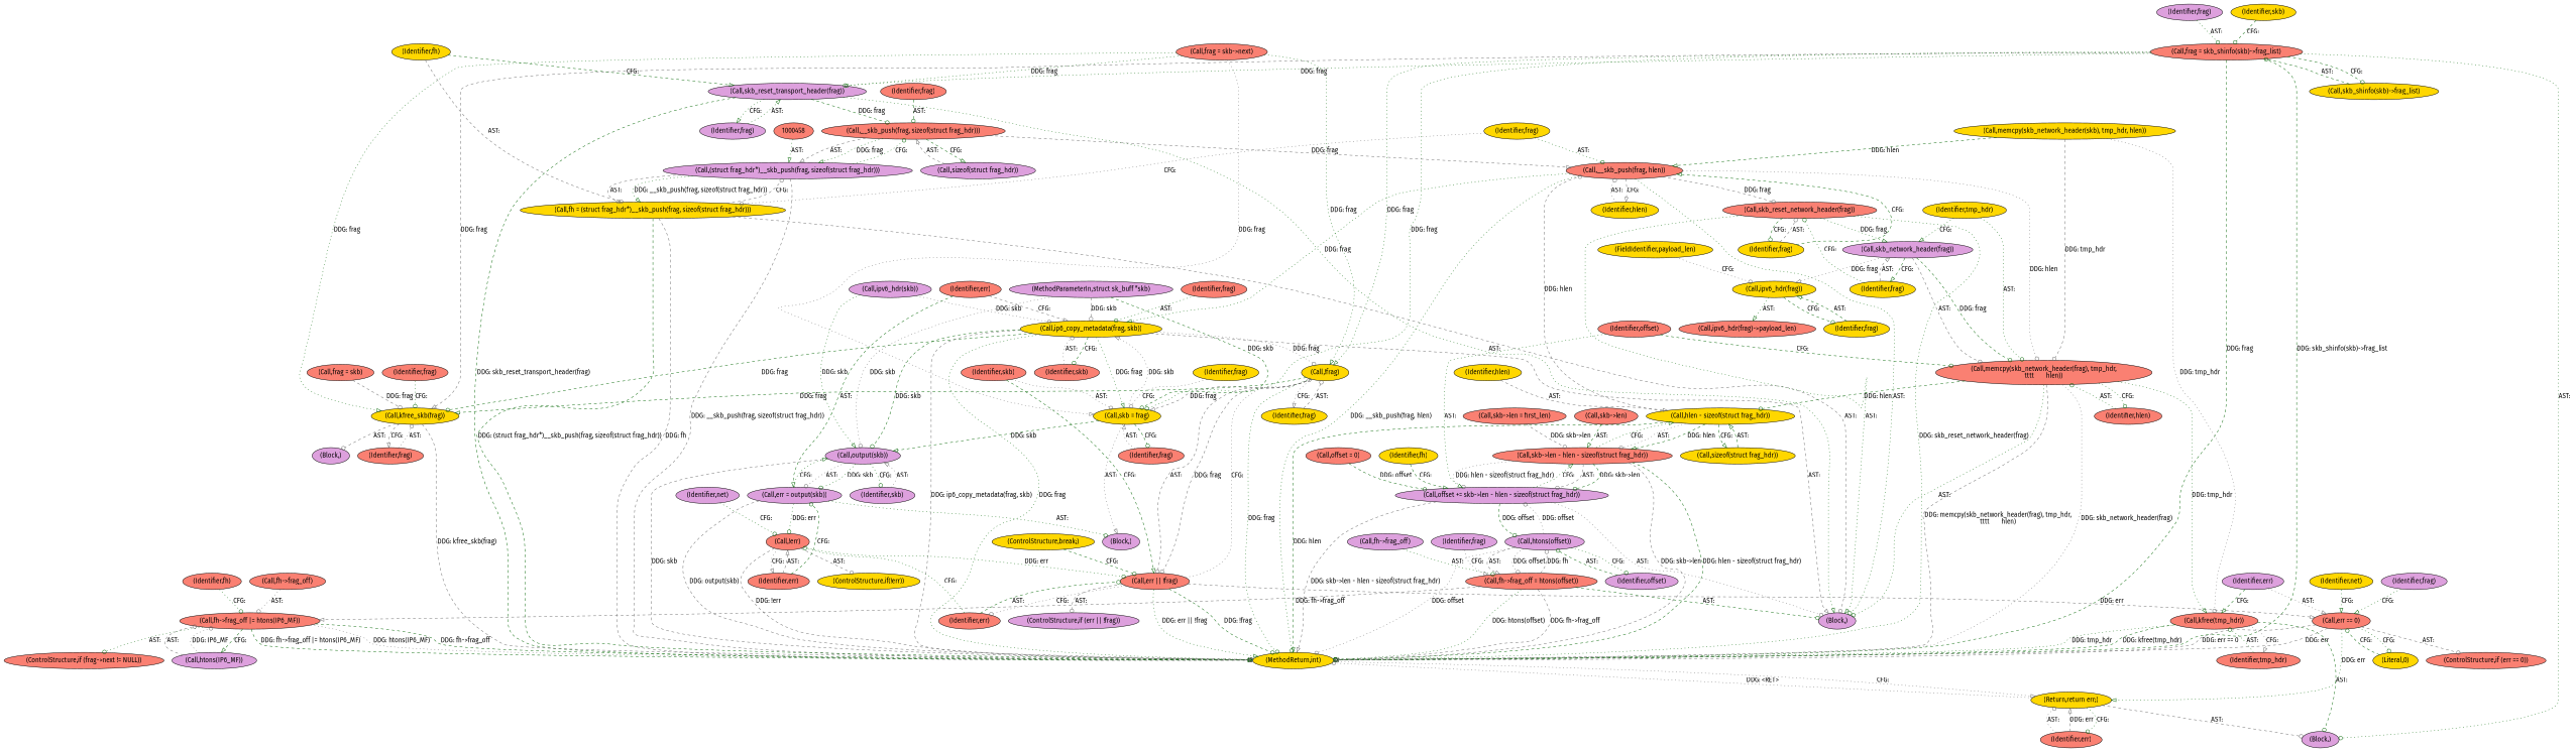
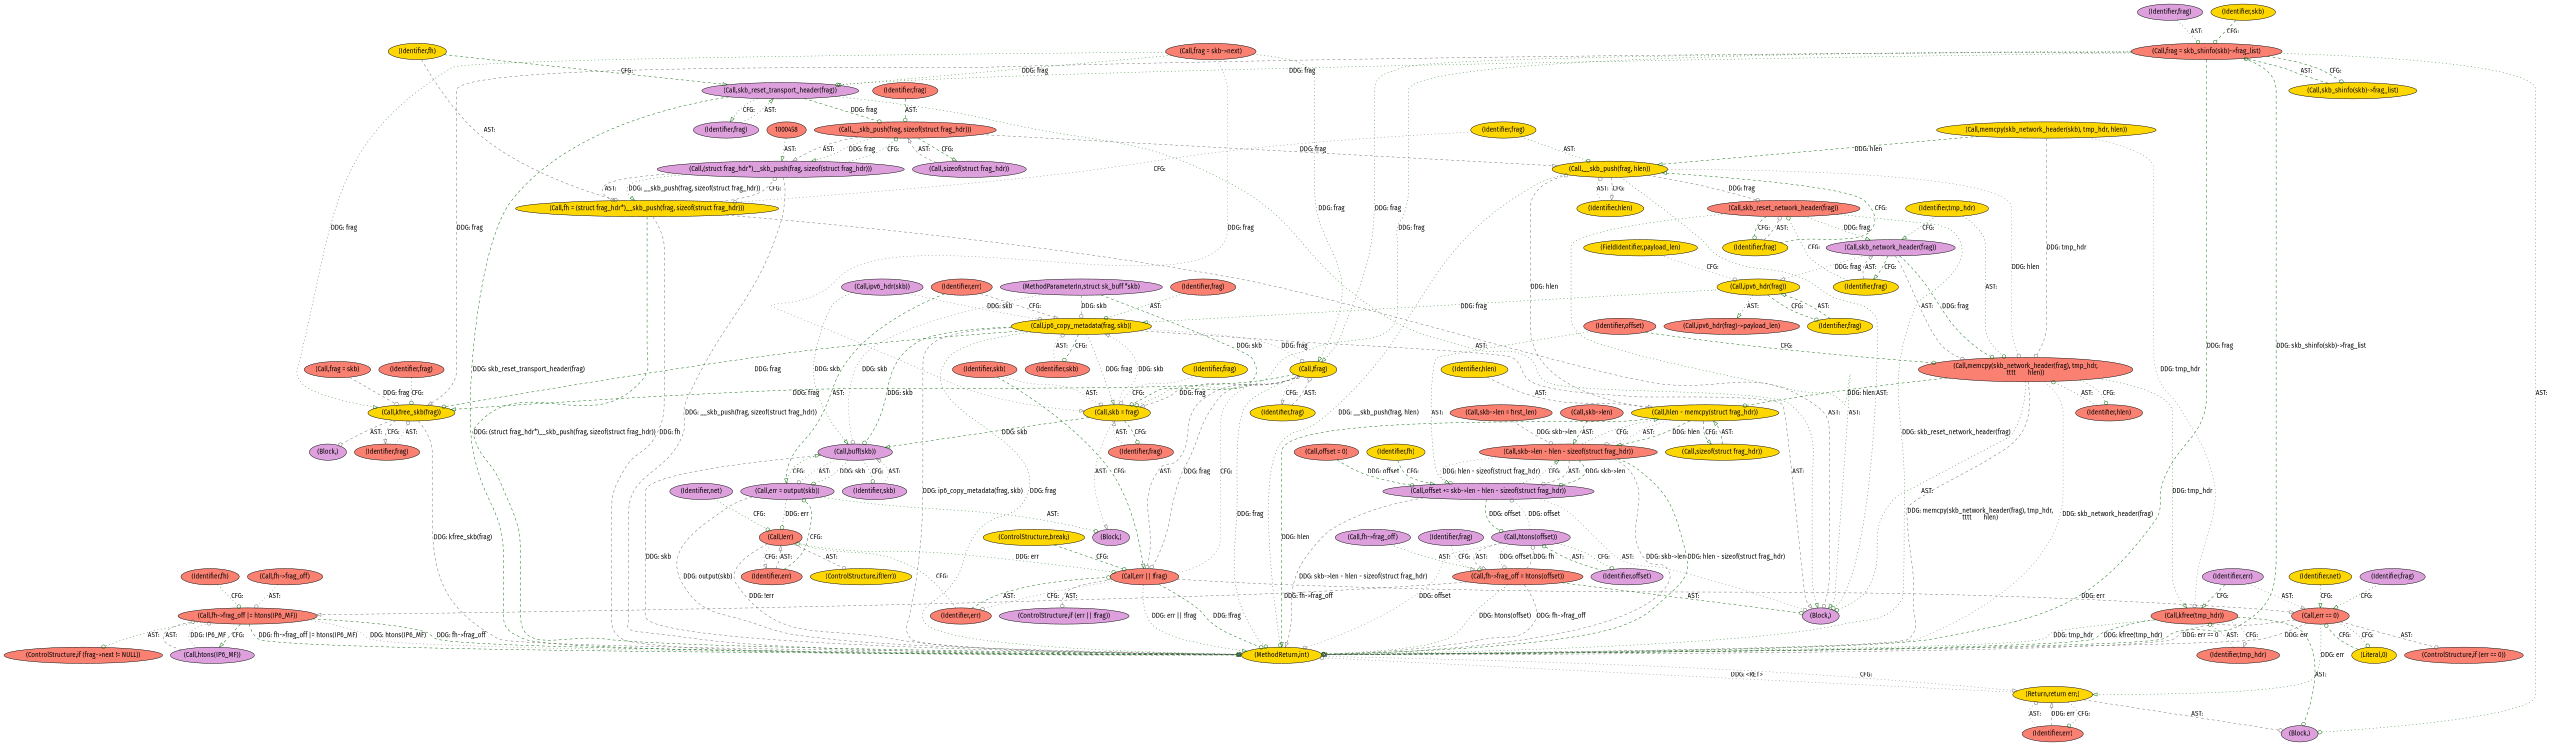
  digraph {
    fontname="Fira Sans"
    node [fillcolor=salmon fontname="Fira Sans" style=filled]
    edge [arrowhead=odot color=darkgreen fontname="Fira Sans" style=dashed]
    n1 [label="(Call,frag = skb_shinfo(skb)->frag_list)"]
    n2 [fillcolor=plum label="(Call,skb_reset_transport_header(frag))"]
    n3 [fillcolor=gold label="(Call,!frag)"]
    n4 [fillcolor=gold label="(Call,skb = frag)"]
    n5 [fillcolor=gold label="(Call,kfree_skb(frag))"]
    n6 [fillcolor=gold label="(Call,skb_shinfo(skb)->frag_list)"]
    n7 [fillcolor=gold label="(MethodReturn,int)"]
    n8 [fillcolor=plum label="(Block,)"]
    n9 [label="(Call,__skb_push(frag, sizeof(struct frag_hdr)))"]
    n10 [fillcolor=plum label="(Identifier,frag)"]
    n11 [fillcolor=plum label="(Block,)"]
    n12 [label="(Call,err || !frag)"]
    n13 [fillcolor=gold label="(Identifier,frag)"]
    n14 [fillcolor=gold label="(Call,ip6_copy_metadata(frag, skb))"]
-   n15 [fillcolor=plum label="(Call,output(skb))"]
+   n15 [fillcolor=plum label="(Call,buff(skb))"]
    n16 [fillcolor=plum label="(Block,)"]
    n17 [label="(Identifier,frag)"]
    n18 [fillcolor=plum label="(Block,)"]
    n19 [label="(Identifier,frag)"]
    n20 [fillcolor=gold label="(Return,return err;)"]
    n21 [fillcolor=plum label="(Call,(struct frag_hdr*)__skb_push(frag, sizeof(struct frag_hdr)))"]
-   n22 [label="(Call,__skb_push(frag, hlen))"]
+   n22 [fillcolor=gold label="(Call,__skb_push(frag, hlen))"]
    n23 [fillcolor=plum label="(Call,sizeof(struct frag_hdr))"]
    n24 [fillcolor=gold label="(Call,fh = (struct frag_hdr*)__skb_push(frag, sizeof(struct frag_hdr)))"]
    n25 [label="(Call,skb_reset_network_header(frag))"]
    n26 [label="(Call,memcpy(skb_network_header(frag), tmp_hdr,\n\t\t\t\t       hlen))"]
    n27 [fillcolor=gold label="(Identifier,hlen)"]
    n28 [fillcolor=plum label="(Call,skb_network_header(frag))"]
    n29 [fillcolor=gold label="(Identifier,frag)"]
-   n30 [fillcolor=gold label="(Call,hlen - sizeof(struct frag_hdr))"]
+   n30 [fillcolor=gold label="(Call,hlen - memcpy(struct frag_hdr))"]
    n31 [label="(Call,kfree(tmp_hdr))"]
    n32 [label="(Identifier,hlen)"]
    n33 [fillcolor=gold label="(Call,ipv6_hdr(frag))"]
    n34 [fillcolor=gold label="(Identifier,frag)"]
    n35 [fillcolor=gold label="(Identifier,frag)"]
    n36 [label="(Call,ipv6_hdr(frag)->payload_len)"]
    n37 [label="(Call,skb->len - hlen - sizeof(struct frag_hdr))"]
    n38 [fillcolor=gold label="(Call,sizeof(struct frag_hdr))"]
    n39 [label="(Identifier,tmp_hdr)"]
    n40 [fillcolor=plum label="(Call,offset += skb->len - hlen - sizeof(struct frag_hdr))"]
    n41 [fillcolor=plum label="(Call,htons(offset))"]
    n42 [label="(Call,fh->frag_off = htons(offset))"]
    n43 [fillcolor=plum label="(Identifier,offset)"]
    n44 [label="(Call,fh->frag_off |= htons(IP6_MF))"]
    n45 [label="(ControlStructure,if (frag->next != NULL))"]
    n46 [fillcolor=plum label="(Call,htons(IP6_MF))"]
    n47 [label="(Identifier,skb)"]
    n48 [fillcolor=plum label="(Call,err = output(skb))"]
    n49 [fillcolor=plum label="(Identifier,skb)"]
    n50 [label="(Call,!err)"]
    n51 [label="(Identifier,err)"]
    n52 [fillcolor=gold label="(ControlStructure,if(!err))"]
    n53 [label="(Call,err == 0)"]
    n54 [label="(Identifier,err)"]
    n55 [fillcolor=plum label="(ControlStructure,if (err || !frag))"]
    n56 [label="(ControlStructure,if (err == 0))"]
    n57 [fillcolor=gold label="(Literal,0)"]
    n58 [label="(Identifier,err)"]
    n59 [label="(Call,fh->frag_off)"]
    n60 [fillcolor=plum label="(MethodParameterIn,struct sk_buff *skb)"]
    n61 [label="(Identifier,err)"]
    n62 [fillcolor=plum label="(Identifier,frag)"]
    n63 [fillcolor=gold label="(Identifier,frag)"]
    n64 [fillcolor=plum label="(Call,ipv6_hdr(skb))"]
    n65 [fillcolor=gold label="(Identifier,tmp_hdr)"]
    n66 [label="(Call,frag = skb->next)"]
    n67 [fillcolor=plum label="(Call,fh->frag_off)"]
    n68 [label="(Call,frag = skb)"]
    n69 [label="(Identifier,skb)"]
    n70 [fillcolor=plum label="(Identifier,net)"]
    n71 [label="(Call,offset = 0)"]
    n72 [label="(Call,skb->len = first_len)"]
    n73 [label="(Identifier,fh)"]
    n74 [fillcolor=plum label="(Identifier,frag)"]
    n75 [fillcolor=plum label="(Identifier,frag)"]
    n76 [label="(Identifier,frag)"]
    n77 [fillcolor=gold label="(Identifier,skb)"]
    n78 [fillcolor=gold label="(Identifier,hlen)"]
    n79 [label="(Call,skb->len)"]
    n80 [fillcolor=gold label="(ControlStructure,break;)"]
    n81 [label="(Identifier,offset)"]
    n82 [fillcolor=gold label="(Identifier,net)"]
    n83 [fillcolor=gold label="(FieldIdentifier,payload_len)"]
    n84 [fillcolor=gold label="(Identifier,fh)"]
    n85 [fillcolor=gold label="(Call,memcpy(skb_network_header(skb), tmp_hdr, hlen))"]
    n86 [label="(Identifier,frag)"]
    n87 [label="(Identifier,frag)"]
    n88 [fillcolor=plum label="(Identifier,err)"]
    n89 [fillcolor=gold label="(Identifier,fh)"]
    n90 [fillcolor=gold label="(Identifier,frag)"]
    1000458
    n1 -> n2 [label="DDG: frag" style=dotted]
    n1 -> n3 [arrowhead=onormal label="DDG: frag" style=dotted]
    n1 -> n4 [label="DDG: frag" style=dotted]
    n1 -> n5 [arrowhead=onormal color=gray40 label="DDG: frag"]
    n1 -> n6 [label="CFG: "]
    n1 -> n7 [label="DDG: frag"]
    n1 -> n7 [arrowhead=onormal label="DDG: skb_shinfo(skb)->frag_list"]
    n1 -> n8 [label="AST: " style=dotted]
    n2 -> n7 [label="DDG: skb_reset_transport_header(frag)"]
    n2 -> n9 [label="DDG: frag"]
    n2 -> n10 [arrowhead=onormal label="CFG: " style=dotted]
    n2 -> n11 [arrowhead=onormal label="AST: " style=dotted]
    n3 -> n4 [arrowhead=onormal color=gray40 label="DDG: frag"]
    n3 -> n5 [arrowhead=onormal label="DDG: frag"]
    n3 -> n7 [label="DDG: frag" style=dotted]
    n3 -> n12 [color=gray40 label="AST: "]
    n3 -> n12 [color=gray40 label="DDG: frag"]
    n3 -> n13 [arrowhead=onormal color=gray40 label="CFG: " style=dotted]
    n4 -> n14 [arrowhead=onormal color=gray40 label="DDG: skb" style=dotted]
    n4 -> n15 [arrowhead=onormal label="DDG: skb"]
    n4 -> n16 [arrowhead=onormal color=gray40 label="AST: " style=dotted]
    n4 -> n17 [label="CFG: "]
    n5 -> n7 [arrowhead=onormal color=gray40 label="DDG: kfree_skb(frag)"]
    n5 -> n18 [color=gray40 label="AST: "]
    n5 -> n19 [arrowhead=onormal color=gray40 label="CFG: "]
    n6 -> n1 [label="AST: "]
    n7 -> n20 [arrowhead=onormal color=gray40 label="CFG: " style=dotted]
    n9 -> n21 [arrowhead=onormal color=gray40 label="AST: "]
    n9 -> n21 [arrowhead=onormal label="DDG: frag" style=dotted]
    n9 -> n22 [arrowhead=onormal color=gray40 label="DDG: frag"]
    n9 -> n23 [arrowhead=onormal label="CFG: "]
    n10 -> n2 [arrowhead=onormal label="AST: " style=dotted]
    n12 -> n3 [color=gray40 label="CFG: " style=dotted]
    n12 -> n7 [arrowhead=onormal label="DDG: err || !frag" style=dotted]
    n12 -> n7 [label="DDG: !frag"]
    n12 -> n53 [arrowhead=onormal color=gray40 label="DDG: err"]
    n12 -> n54 [color=gray40 label="CFG: " style=dotted]
    n12 -> n55 [color=gray40 label="AST: "]
    n13 -> n3 [color=gray40 label="AST: "]
    n14 -> n3 [color=gray40 label="DDG: frag" style=dotted]
    n14 -> n4 [arrowhead=onormal label="DDG: frag" style=dotted]
    n14 -> n5 [label="DDG: frag"]
    n14 -> n7 [arrowhead=onormal color=gray40 label="DDG: ip6_copy_metadata(frag, skb)"]
    n14 -> n7 [arrowhead=onormal label="DDG: frag" style=dotted]
    n14 -> n11 [arrowhead=onormal color=gray40 label="AST: "]
    n14 -> n15 [label="DDG: skb"]
    n14 -> n47 [label="CFG: "]
    n15 -> n7 [arrowhead=onormal color=gray40 label="DDG: skb"]
    n15 -> n48 [color=gray40 label="AST: " style=dotted]
    n15 -> n48 [label="DDG: skb" style=dotted]
    n15 -> n49 [label="CFG: " style=dotted]
    n17 -> n4 [arrowhead=onormal color=gray40 label="AST: " style=dotted]
    n19 -> n5 [color=gray40 label="AST: " style=dotted]
    n20 -> n7 [color=gray40 label="DDG: <RET>" style=dotted]
    n20 -> n8 [color=gray40 label="AST: "]
    n20 -> n58 [label="CFG: " style=dotted]
    n21 -> n7 [color=gray40 label="DDG: __skb_push(frag, sizeof(struct frag_hdr))"]
    n21 -> n9 [label="CFG: " style=dotted]
    n21 -> n24 [color=gray40 label="AST: "]
    n21 -> n24 [arrowhead=onormal label="DDG: __skb_push(frag, sizeof(struct frag_hdr))" style=dotted]
    n22 -> n7 [label="DDG: __skb_push(frag, hlen)" style=dotted]
    n22 -> n11 [label="AST: " style=dotted]
    n22 -> n25 [color=gray40 label="DDG: frag"]
    n22 -> n26 [color=gray40 label="DDG: hlen" style=dotted]
    n22 -> n27 [arrowhead=onormal color=gray40 label="CFG: "]
    n23 -> n9 [arrowhead=onormal color=gray40 label="AST: "]
    n24 -> n7 [label="DDG: (struct frag_hdr*)__skb_push(frag, sizeof(struct frag_hdr))"]
    n24 -> n7 [arrowhead=onormal color=gray40 label="DDG: fh"]
    n24 -> n11 [color=gray40 label="AST: "]
    n24 -> n21 [color=gray40 label="CFG: "]
    n25 -> n7 [label="DDG: skb_reset_network_header(frag)" style=dotted]
    n25 -> n11 [arrowhead=onormal label="AST: " style=dotted]
    n25 -> n28 [arrowhead=onormal label="DDG: frag" style=dotted]
    n25 -> n29 [label="CFG: "]
    n26 -> n7 [color=gray40 label="DDG: memcpy(skb_network_header(frag), tmp_hdr,\n\t\t\t\t       hlen)"]
    n26 -> n7 [color=gray40 label="DDG: skb_network_header(frag)" style=dotted]
    n26 -> n11 [label="AST: " style=dotted]
    n26 -> n30 [label="DDG: hlen"]
    n26 -> n31 [arrowhead=onormal label="DDG: tmp_hdr" style=dotted]
    n26 -> n32 [label="CFG: " style=dotted]
    n27 -> n22 [color=gray40 label="AST: " style=dotted]
    n28 -> n26 [color=gray40 label="AST: "]
    n28 -> n26 [label="DDG: frag"]
    n28 -> n33 [arrowhead=onormal color=gray40 label="DDG: frag" style=dotted]
    n28 -> n34 [arrowhead=onormal label="CFG: "]
    n29 -> n22 [arrowhead=onormal label="CFG: "]
    n29 -> n25 [color=gray40 label="AST: "]
    n30 -> n7 [arrowhead=onormal label="DDG: hlen"]
    n30 -> n22 [color=gray40 label="DDG: hlen"]
    n30 -> n37 [color=gray40 label="AST: " style=dotted]
    n30 -> n37 [arrowhead=onormal label="DDG: hlen"]
    n30 -> n38 [arrowhead=onormal label="CFG: "]
    n31 -> n7 [arrowhead=onormal label="DDG: tmp_hdr" style=dotted]
    n31 -> n7 [label="DDG: kfree(tmp_hdr)"]
    n31 -> n8 [label="AST: "]
    n31 -> n39 [arrowhead=onormal color=gray40 label="CFG: " style=dotted]
    n32 -> n26 [label="AST: " style=dotted]
-   n22 -> n14 [arrowhead=onormal label="DDG: frag" style=dotted]
+   n33 -> n14 [arrowhead=onormal label="DDG: frag" style=dotted]
    n33 -> n35 [label="CFG: "]
    n33 -> n36 [arrowhead=onormal label="AST: " style=dotted]
    n34 -> n25 [label="CFG: " style=dotted]
    n34 -> n28 [arrowhead=onormal color=gray40 label="AST: "]
    n35 -> n33 [arrowhead=onormal label="AST: "]
    n37 -> n7 [color=gray40 label="DDG: skb->len"]
    n37 -> n7 [label="DDG: hlen - sizeof(struct frag_hdr)"]
    n37 -> n30 [arrowhead=onormal label="CFG: " style=dotted]
    n37 -> n40 [color=gray40 label="AST: "]
    n37 -> n40 [label="DDG: skb->len"]
    n37 -> n40 [color=gray40 label="DDG: hlen - sizeof(struct frag_hdr)" style=dotted]
    n38 -> n30 [arrowhead=onormal label="AST: "]
    n39 -> n31 [label="AST: " style=dotted]
    n40 -> n7 [arrowhead=onormal color=gray40 label="DDG: skb->len - hlen - sizeof(struct frag_hdr)"]
    n40 -> n11 [color=gray40 label="AST: " style=dotted]
    n40 -> n37 [arrowhead=onormal label="CFG: " style=dotted]
    n40 -> n41 [label="DDG: offset"]
    n41 -> n7 [color=gray40 label="DDG: offset" style=dotted]
    n41 -> n40 [color=gray40 label="DDG: offset" style=dotted]
    n41 -> n42 [arrowhead=onormal color=gray40 label="AST: "]
    n41 -> n42 [color=gray40 label="DDG: offset" style=dotted]
    n41 -> n43 [label="CFG: " style=dotted]
    n42 -> n7 [arrowhead=onormal color=gray40 label="DDG: fh->frag_off"]
    n42 -> n7 [label="DDG: htons(offset)" style=dotted]
    n42 -> n11 [label="AST: "]
    n42 -> n41 [color=gray40 label="DDG: fh"]
    n42 -> n44 [arrowhead=onormal color=gray40 label="DDG: fh->frag_off"]
    n43 -> n41 [label="AST: "]
    n44 -> n7 [color=gray40 label="DDG: htons(IP6_MF)" style=dotted]
    n44 -> n7 [arrowhead=onormal label="DDG: fh->frag_off"]
    n44 -> n7 [arrowhead=onormal label="DDG: fh->frag_off |= htons(IP6_MF)"]
    n44 -> n45 [label="AST: " style=dotted]
    n44 -> n46 [arrowhead=onormal label="CFG: "]
    n46 -> n44 [color=gray40 label="AST: "]
    n46 -> n44 [color=gray40 label="DDG: IP6_MF" style=dotted]
    n47 -> n14 [color=gray40 label="AST: " style=dotted]
    n48 -> n7 [color=gray40 label="DDG: output(skb)"]
    n48 -> n15 [arrowhead=onormal label="CFG: " style=dotted]
    n48 -> n16 [label="AST: " style=dotted]
    n48 -> n50 [label="DDG: err" style=dotted]
    n49 -> n15 [arrowhead=onormal color=gray40 label="AST: " style=dotted]
    n50 -> n7 [color=gray40 label="DDG: !err"]
    n50 -> n12 [label="DDG: err" style=dotted]
    n50 -> n51 [arrowhead=onormal color=gray40 label="CFG: " style=dotted]
    n50 -> n52 [color=gray40 label="AST: "]
    n51 -> n48 [label="CFG: "]
    n51 -> n50 [arrowhead=onormal color=gray40 label="AST: "]
    n53 -> n7 [arrowhead=onormal color=gray40 label="DDG: err == 0"]
    n53 -> n7 [arrowhead=onormal color=gray40 label="DDG: err"]
    n53 -> n20 [arrowhead=onormal label="DDG: err" style=dotted]
    n53 -> n56 [color=gray40 label="AST: "]
    n53 -> n57 [label="CFG: " style=dotted]
    n54 -> n12 [label="AST: "]
    n54 -> n50 [label="CFG: " style=dotted]
    n57 -> n53 [label="CFG: "]
    n58 -> n20 [color=gray40 label="AST: " style=dotted]
    n58 -> n20 [arrowhead=onormal color=gray40 label="DDG: err"]
    n59 -> n44 [color=gray40 label="AST: " style=dotted]
    n60 -> n4 [label="DDG: skb"]
    n60 -> n14 [color=gray40 label="DDG: skb"]
    n60 -> n15 [color=gray40 label="DDG: skb" style=dotted]
    n61 -> n14 [arrowhead=onormal color=gray40 label="CFG: "]
    n61 -> n48 [arrowhead=onormal label="AST: "]
    n62 -> n1 [label="AST: " style=dotted]
    n63 -> n4 [color=gray40 label="CFG: " style=dotted]
    n64 -> n14 [color=gray40 label="DDG: skb" style=dotted]
    n64 -> n15 [arrowhead=onormal label="DDG: skb" style=dotted]
    n65 -> n26 [label="AST: " style=dotted]
    n65 -> n28 [arrowhead=onormal label="CFG: " style=dotted]
    n66 -> n2 [label="DDG: frag" style=dotted]
    n66 -> n3 [arrowhead=onormal label="DDG: frag" style=dotted]
    n66 -> n4 [arrowhead=onormal color=gray40 label="DDG: frag" style=dotted]
    n66 -> n5 [arrowhead=onormal label="DDG: frag" style=dotted]
    n67 -> n42 [label="AST: " style=dotted]
    n68 -> n5 [color=gray40 label="DDG: frag"]
    n69 -> n4 [color=gray40 label="AST: " style=dotted]
    n69 -> n12 [arrowhead=onormal label="CFG: "]
    n70 -> n50 [label="CFG: " style=dotted]
    n71 -> n40 [label="DDG: offset"]
    n72 -> n37 [color=gray40 label="DDG: skb->len"]
    n73 -> n44 [label="CFG: " style=dotted]
    n74 -> n53 [arrowhead=onormal label="CFG: " style=dotted]
    n75 -> n42 [arrowhead=onormal color=gray40 label="CFG: " style=dotted]
    n76 -> n9 [label="AST: "]
    n77 -> n1 [label="CFG: "]
    n78 -> n30 [arrowhead=onormal color=gray40 label="AST: "]
    n79 -> n37 [arrowhead=onormal label="AST: "]
    n80 -> n12 [label="CFG: "]
    n81 -> n26 [label="CFG: "]
    n81 -> n40 [arrowhead=onormal label="AST: " style=dotted]
    n82 -> n53 [arrowhead=onormal label="CFG: " style=dotted]
    n83 -> n33 [color=gray40 label="CFG: " style=dotted]
    n84 -> n2 [arrowhead=onormal label="CFG: "]
    n84 -> n24 [color=gray40 label="AST: "]
    n85 -> n22 [arrowhead=onormal label="DDG: hlen"]
    n85 -> n26 [color=gray40 label="DDG: tmp_hdr"]
    n85 -> n31 [color=gray40 label="DDG: tmp_hdr" style=dotted]
    n86 -> n5 [label="CFG: " style=dotted]
    n87 -> n14 [label="AST: " style=dotted]
    n88 -> n31 [arrowhead=onormal label="CFG: "]
    n88 -> n53 [arrowhead=onormal color=gray40 label="AST: " style=dotted]
    n89 -> n40 [arrowhead=onormal label="CFG: "]
    n90 -> n22 [label="AST: " style=dotted]
    n90 -> n24 [color=gray40 label="CFG: " style=dotted]
    1000458 -> n21 [arrowhead=onormal label="AST: " style=dotted]
  }
